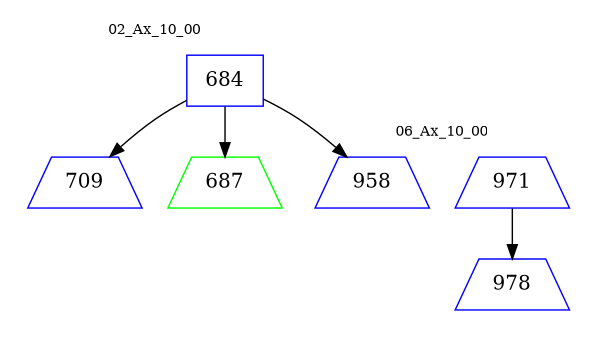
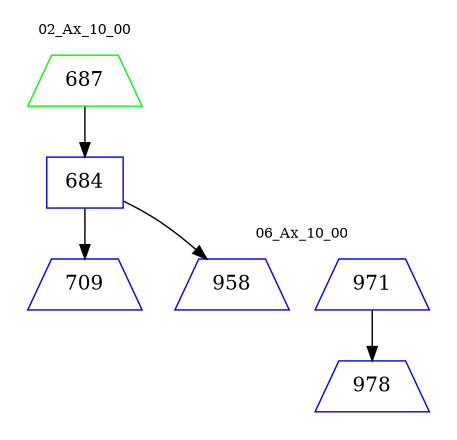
  digraph {
    node [color=blue shape=trapezium]
    edge [color=black]
    n1 [label=684 shape=box]
    n2 [label=709]
    n3 [color=green label=687]
    n4 [label=971]
    n5 [label=958]
    n6 [label=978]
    subgraph cluster_1 {
      color=white
      fontsize=10
      label="02_Ax_10_00"
      n1
      n2
      n3
    }
    subgraph cluster_2 {
      color=white
      fontsize=10
      label="06_Ax_10_00"
      n4
      n5
      n6
    }
    n1 -> n2
-   n1 -> n3
+   n3 -> n1
    n1 -> n5
    n4 -> n6
  }
